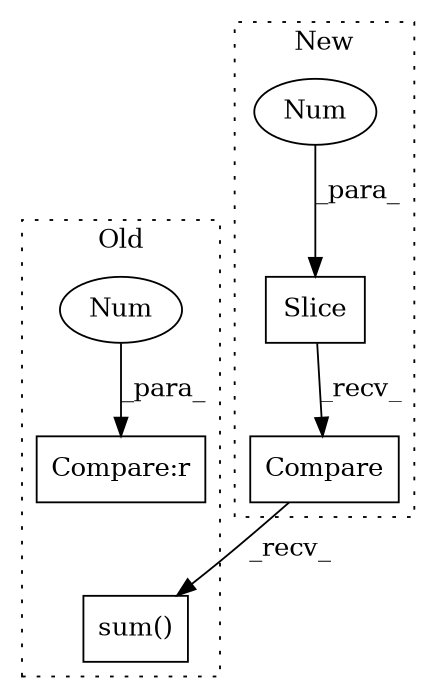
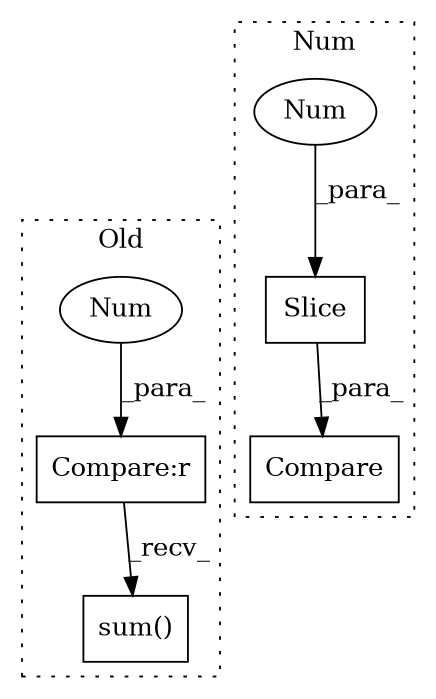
  digraph {
    node [a=76 shape=box]
    n1 [a=75 l=40 label="sum()" s=5471]
    n2 [a=40 l=18 label="Compare:r" s=5303]
    n3 [l=1 label=Num s=5319 shape=ellipse]
    n4 [a=80 l=3 label=Slice s=14439]
    n5 [l=2 label=Num s=14440 shape=ellipse]
    n6 [a=63 l="16,0" label=Compare s="14427,0"]
    subgraph cluster_1 {
      label=Old
      style=dotted
      n1
      n2
      n3
    }
    subgraph cluster_2 {
-     label=New
+     label=Num
      style=dotted
      n4
      n5
      n6
    }
-   n6 -> n1 [label=_recv_]
+   n2 -> n1 [label=_recv_]
    n3 -> n2 [label=_para_]
-   n4 -> n6 [label=_recv_]
+   n4 -> n6 [label=_para_]
    n5 -> n4 [label=_para_]
  }
